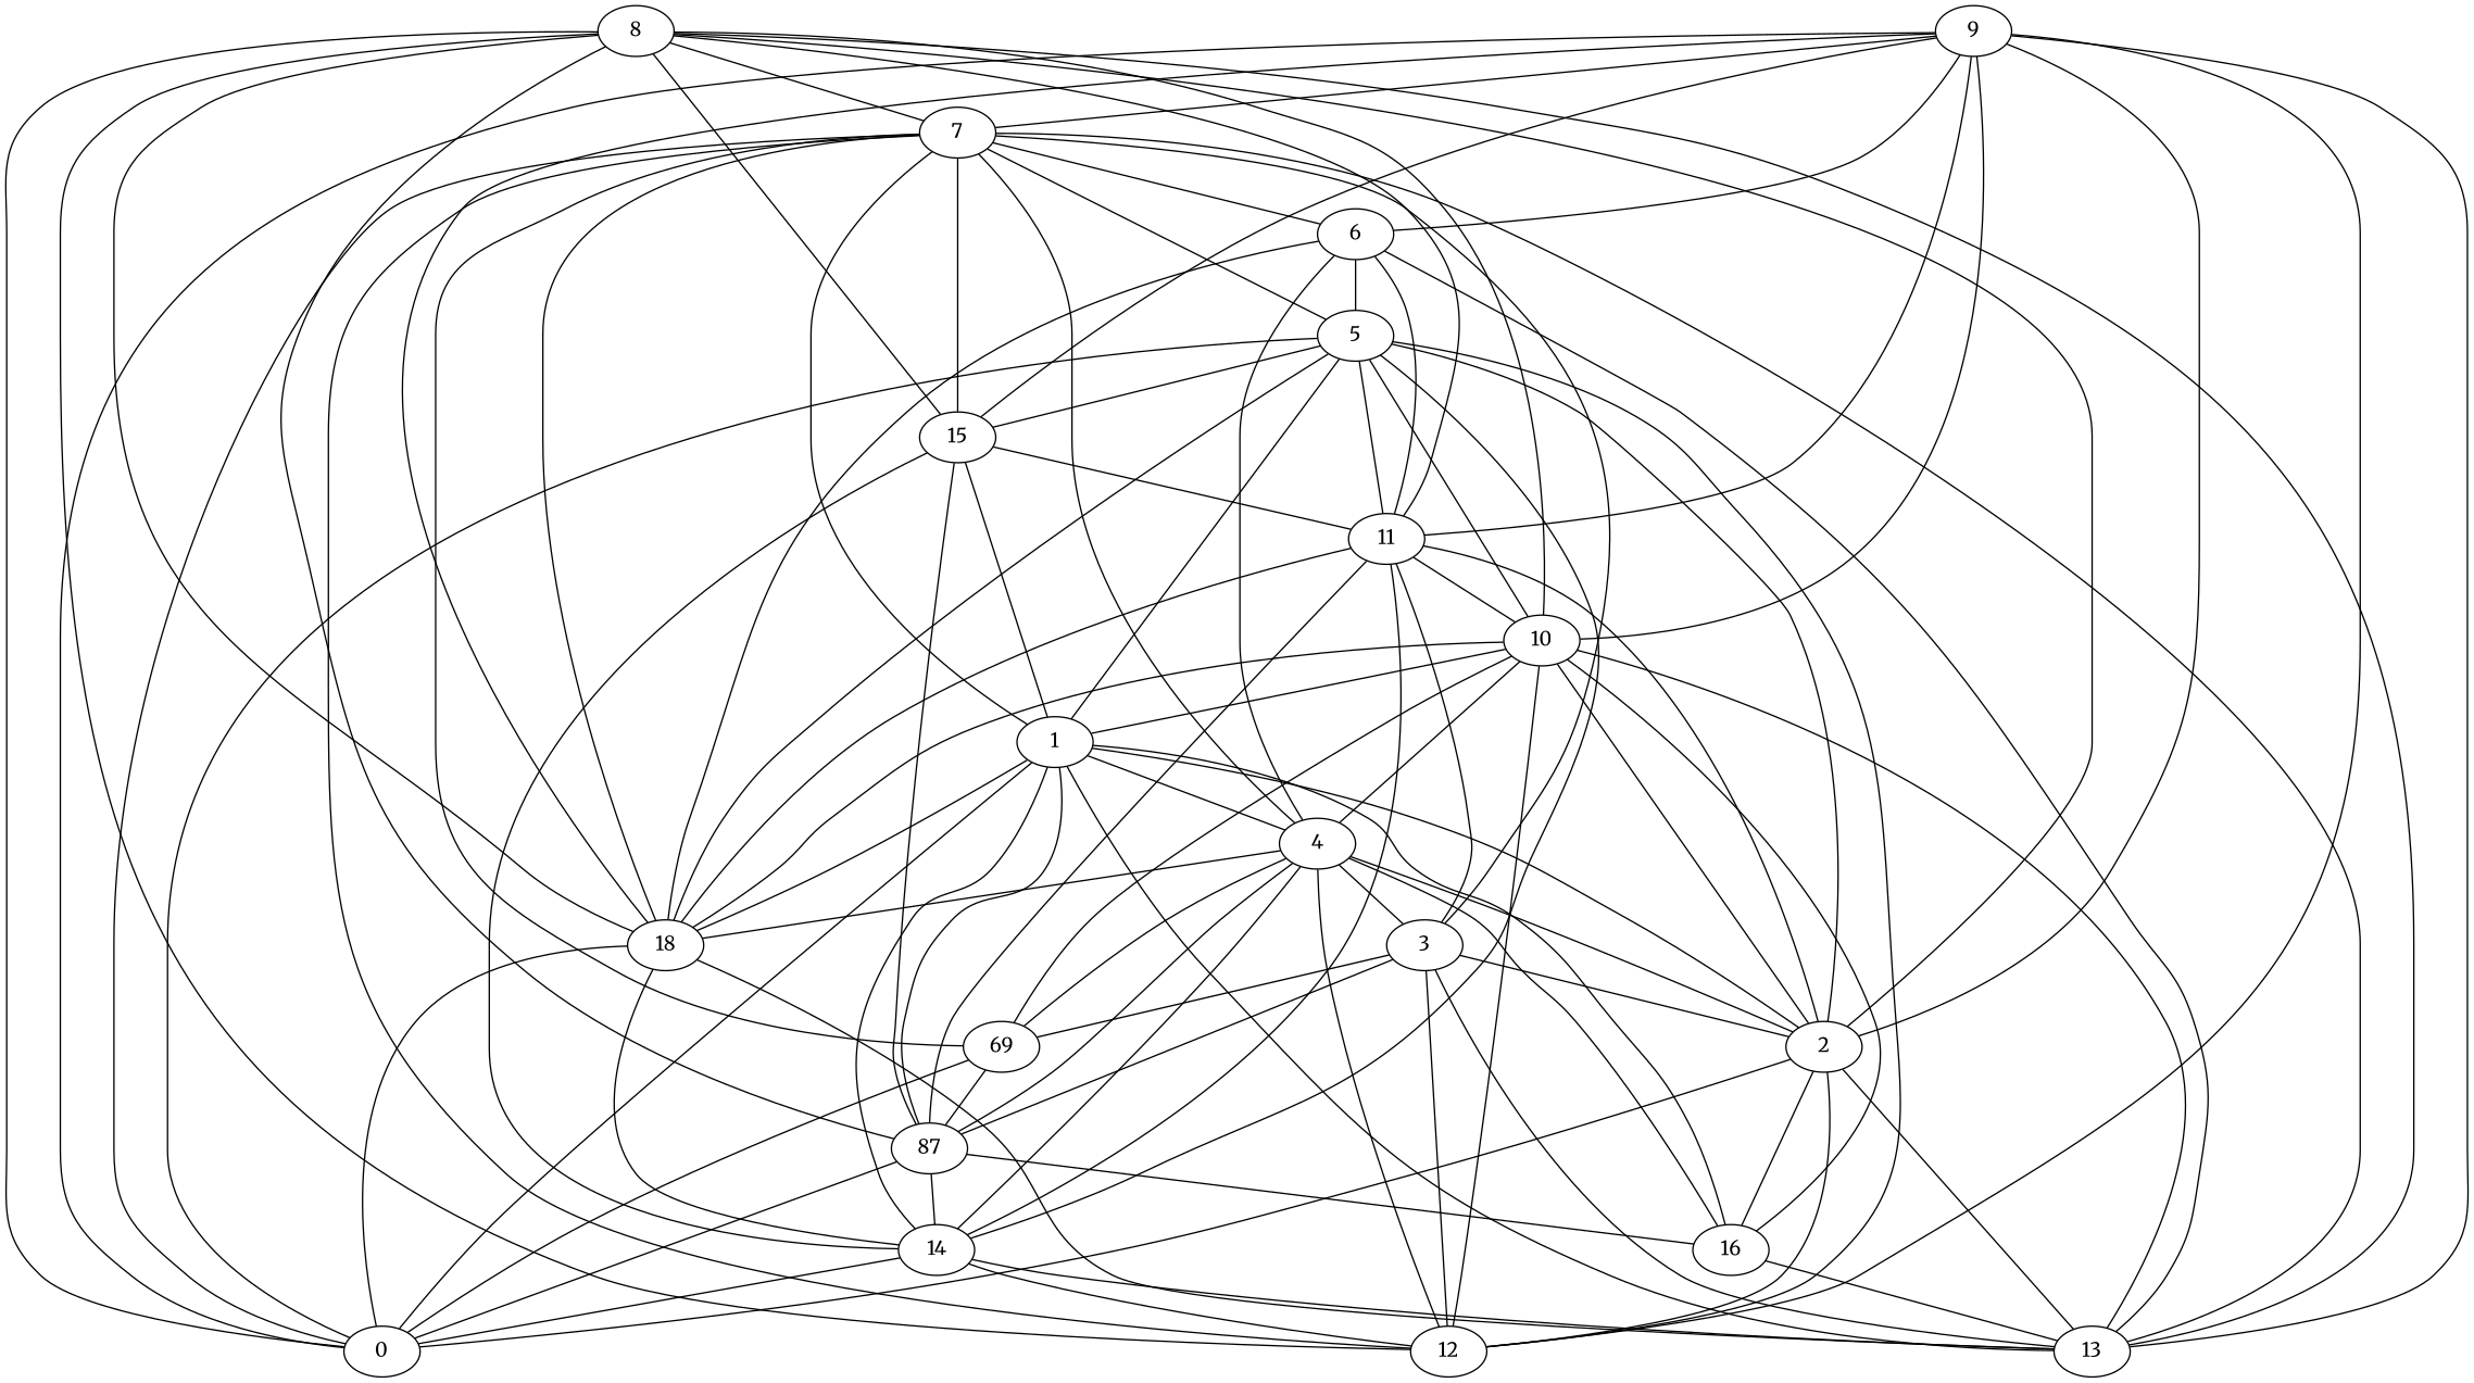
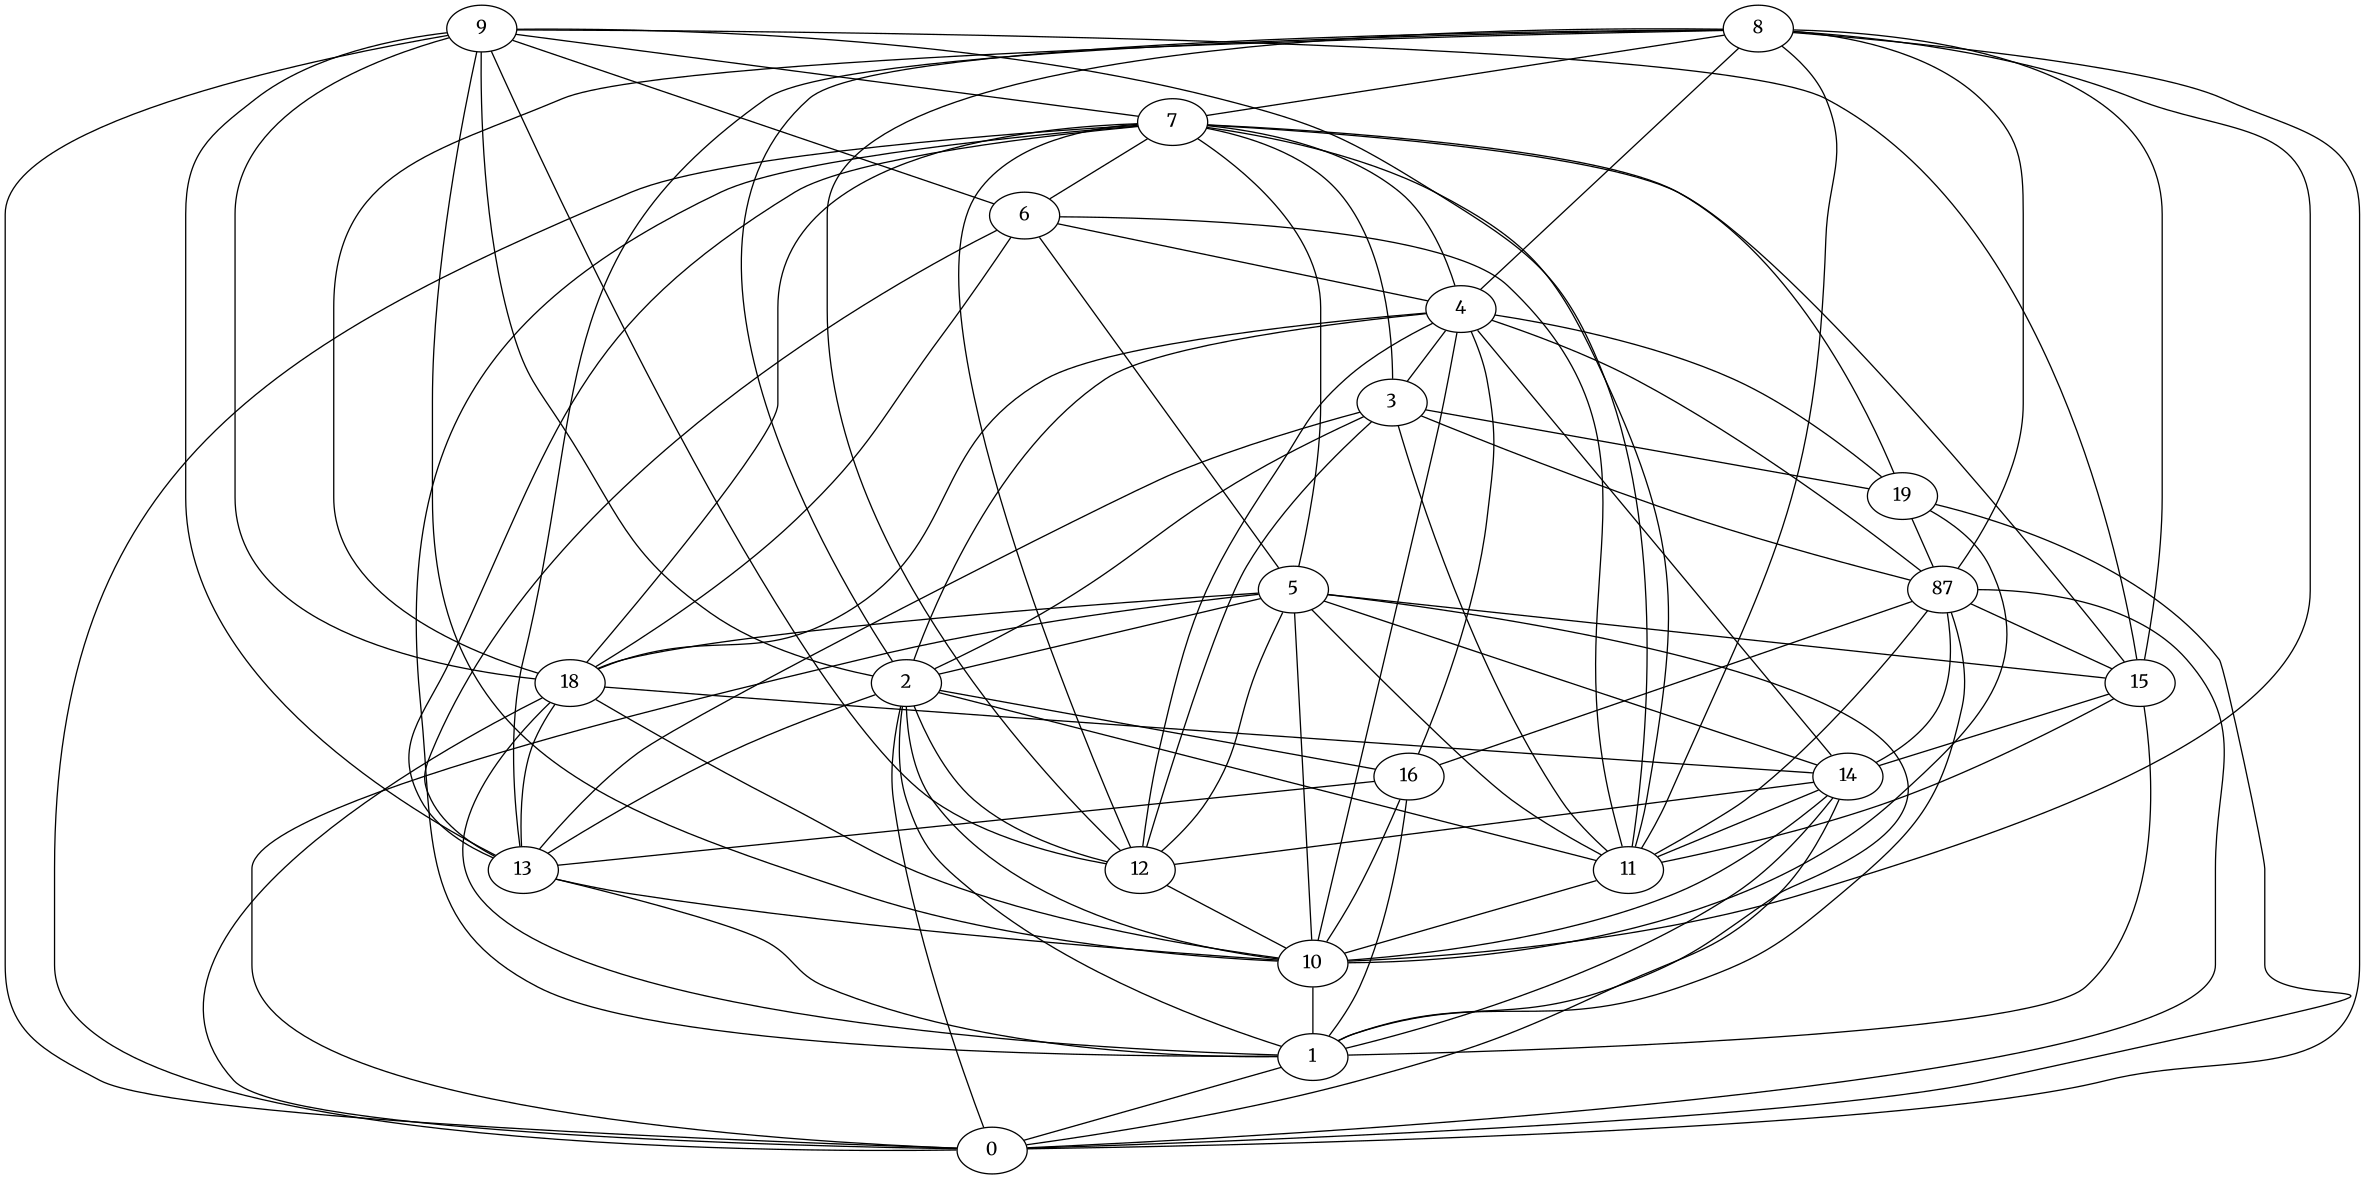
  digraph {
    fontname=Merriweather
    node [fontname=Merriweather]
    edge [color=black dir=none fontname=Merriweather]
    15
    11
    14
    1
    10
    13
    5
    12
    4
    2
    0
    18
    3
    16
    n15 [label=87]
-   19 [label=69]
+   19
    7
    6
    9
    8
    subgraph sub_1 {
      15
      11
      14
      1
      10
      13
      5
      12
      4
      2
      0
      18
      3
      16
      n15
      19
      7
      6
      9
      8
    }
    15 -> 11
    15 -> 14
    15 -> 1
    11 -> 10
    14 -> 11
    14 -> 1
-   14 -> 13
+   14 -> 10
    14 -> 12
    14 -> 0
    1 -> 0
    10 -> 1
    13 -> 1
    13 -> 10
    5 -> 15
    5 -> 11
    5 -> 14
    5 -> 1
    5 -> 10
    5 -> 12
    5 -> 2
    5 -> 0
    5 -> 18
    12 -> 10
    4 -> 14
    4 -> 10
    4 -> 12
    4 -> 2
    4 -> 18
    4 -> 3
    4 -> 16
    4 -> n15
    4 -> 19
    2 -> 11
    2 -> 1
    2 -> 10
    2 -> 13
    2 -> 12
    2 -> 0
    2 -> 16
-   18 -> 11
+   7 -> 11
    18 -> 14
    18 -> 1
    18 -> 10
    18 -> 13
    18 -> 0
    3 -> 11
    3 -> 13
    3 -> 12
    3 -> 2
    3 -> n15
    3 -> 19
    16 -> 1
    16 -> 10
    16 -> 13
    n15 -> 15
    n15 -> 11
    n15 -> 14
    n15 -> 1
    n15 -> 0
    n15 -> 16
    19 -> 10
    19 -> 0
    19 -> n15
    7 -> 15
    7 -> 1
    7 -> 13
    7 -> 5
    7 -> 12
    7 -> 4
    7 -> 0
    7 -> 18
    7 -> 3
    7 -> 19
    7 -> 6
    6 -> 11
    6 -> 13
    6 -> 5
    6 -> 4
    6 -> 18
    9 -> 15
    9 -> 11
    9 -> 10
    9 -> 13
    9 -> 12
    9 -> 2
    9 -> 0
    9 -> 18
    9 -> 7
    9 -> 6
    8 -> 15
    8 -> 11
    8 -> 10
    8 -> 13
    8 -> 12
-   1 -> 4
+   8 -> 4
    8 -> 2
    8 -> 0
    8 -> 18
    8 -> n15
    8 -> 7
  }
